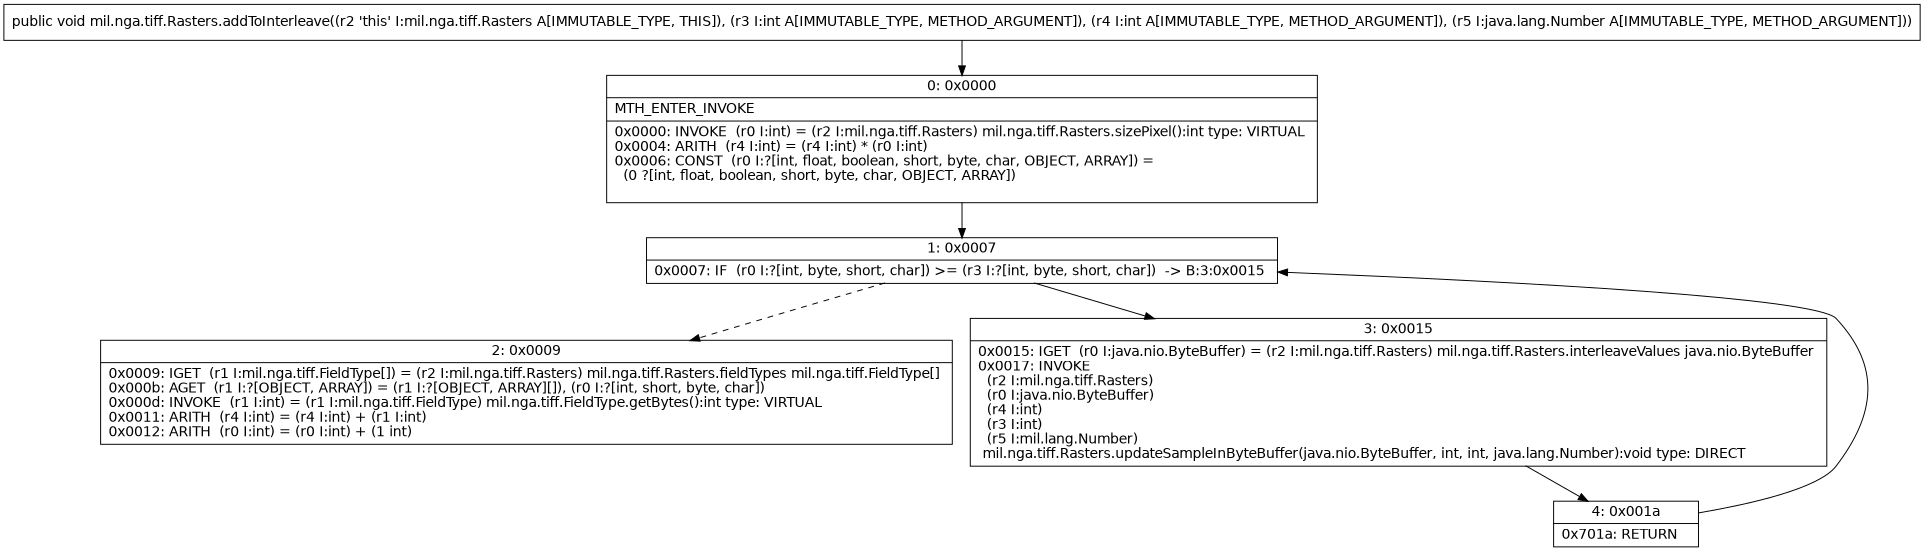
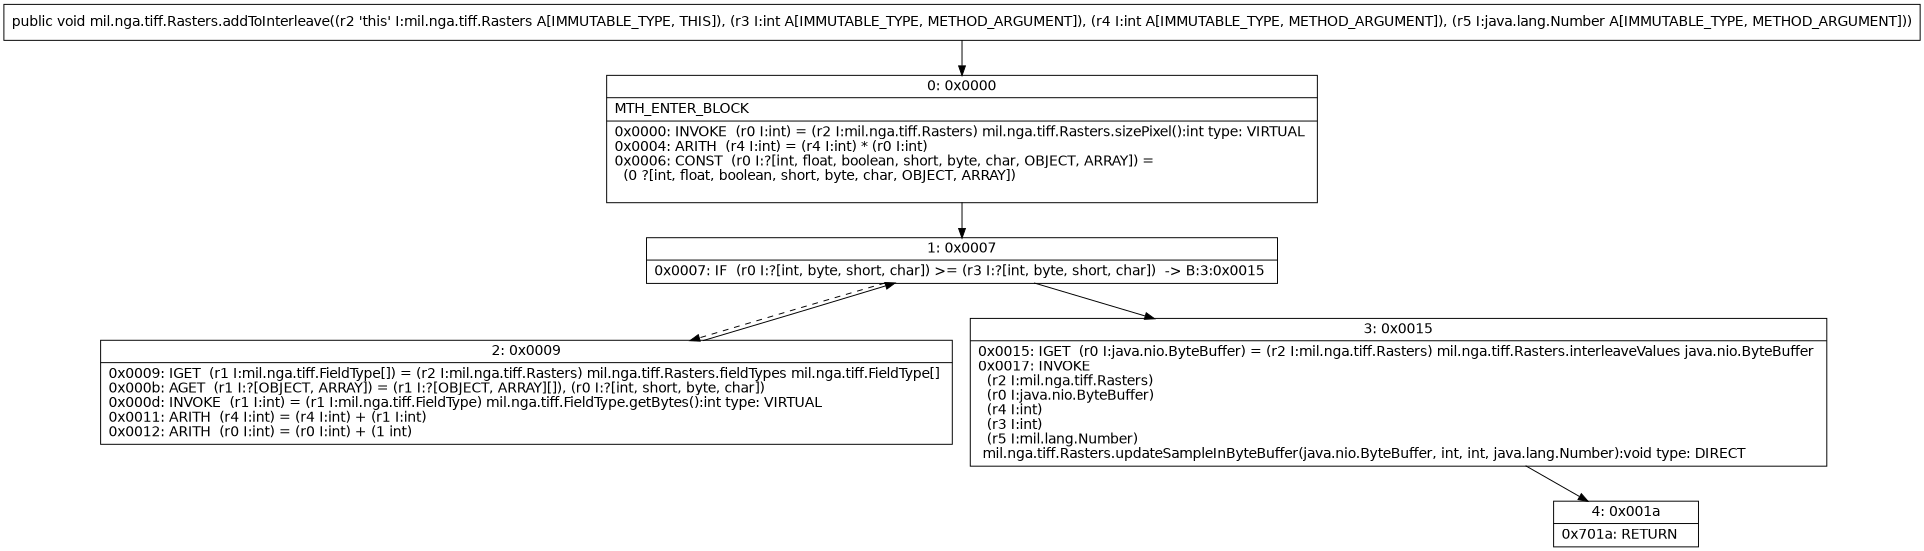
  digraph {
    fontname="DejaVu Sans"
    node [fontname="DejaVu Sans" shape=record]
    edge [fontname="DejaVu Sans"]
-   n1 [label="{0\:\ 0x0000|MTH_ENTER_INVOKE\l|0x0000: INVOKE  (r0 I:int) = (r2 I:mil.nga.tiff.Rasters) mil.nga.tiff.Rasters.sizePixel():int type: VIRTUAL \l0x0004: ARITH  (r4 I:int) = (r4 I:int) * (r0 I:int) \l0x0006: CONST  (r0 I:?[int, float, boolean, short, byte, char, OBJECT, ARRAY]) = \l  (0 ?[int, float, boolean, short, byte, char, OBJECT, ARRAY])\l \l}"]
+   n1 [label="{0\:\ 0x0000|MTH_ENTER_BLOCK\l|0x0000: INVOKE  (r0 I:int) = (r2 I:mil.nga.tiff.Rasters) mil.nga.tiff.Rasters.sizePixel():int type: VIRTUAL \l0x0004: ARITH  (r4 I:int) = (r4 I:int) * (r0 I:int) \l0x0006: CONST  (r0 I:?[int, float, boolean, short, byte, char, OBJECT, ARRAY]) = \l  (0 ?[int, float, boolean, short, byte, char, OBJECT, ARRAY])\l \l}"]
    n2 [label="{1\:\ 0x0007|0x0007: IF  (r0 I:?[int, byte, short, char]) \>= (r3 I:?[int, byte, short, char])  \-\> B:3:0x0015 \l}"]
    n3 [label="{2\:\ 0x0009|0x0009: IGET  (r1 I:mil.nga.tiff.FieldType[]) = (r2 I:mil.nga.tiff.Rasters) mil.nga.tiff.Rasters.fieldTypes mil.nga.tiff.FieldType[] \l0x000b: AGET  (r1 I:?[OBJECT, ARRAY]) = (r1 I:?[OBJECT, ARRAY][]), (r0 I:?[int, short, byte, char]) \l0x000d: INVOKE  (r1 I:int) = (r1 I:mil.nga.tiff.FieldType) mil.nga.tiff.FieldType.getBytes():int type: VIRTUAL \l0x0011: ARITH  (r4 I:int) = (r4 I:int) + (r1 I:int) \l0x0012: ARITH  (r0 I:int) = (r0 I:int) + (1 int) \l}"]
    n4 [label="{3\:\ 0x0015|0x0015: IGET  (r0 I:java.nio.ByteBuffer) = (r2 I:mil.nga.tiff.Rasters) mil.nga.tiff.Rasters.interleaveValues java.nio.ByteBuffer \l0x0017: INVOKE  \l  (r2 I:mil.nga.tiff.Rasters)\l  (r0 I:java.nio.ByteBuffer)\l  (r4 I:int)\l  (r3 I:int)\l  (r5 I:mil.lang.Number)\l mil.nga.tiff.Rasters.updateSampleInByteBuffer(java.nio.ByteBuffer, int, int, java.lang.Number):void type: DIRECT \l}"]
    n5 [label="{4\:\ 0x001a|0x701a: RETURN   \l}"]
    n6 [label="{public void mil.nga.tiff.Rasters.addToInterleave((r2 'this' I:mil.nga.tiff.Rasters A[IMMUTABLE_TYPE, THIS]), (r3 I:int A[IMMUTABLE_TYPE, METHOD_ARGUMENT]), (r4 I:int A[IMMUTABLE_TYPE, METHOD_ARGUMENT]), (r5 I:java.lang.Number A[IMMUTABLE_TYPE, METHOD_ARGUMENT])) }"]
    n1 -> n2
    n2 -> n3 [style=dashed]
    n2 -> n4
-   n5 -> n2
+   n3 -> n2
    n4 -> n5
    n6 -> n1
  }
